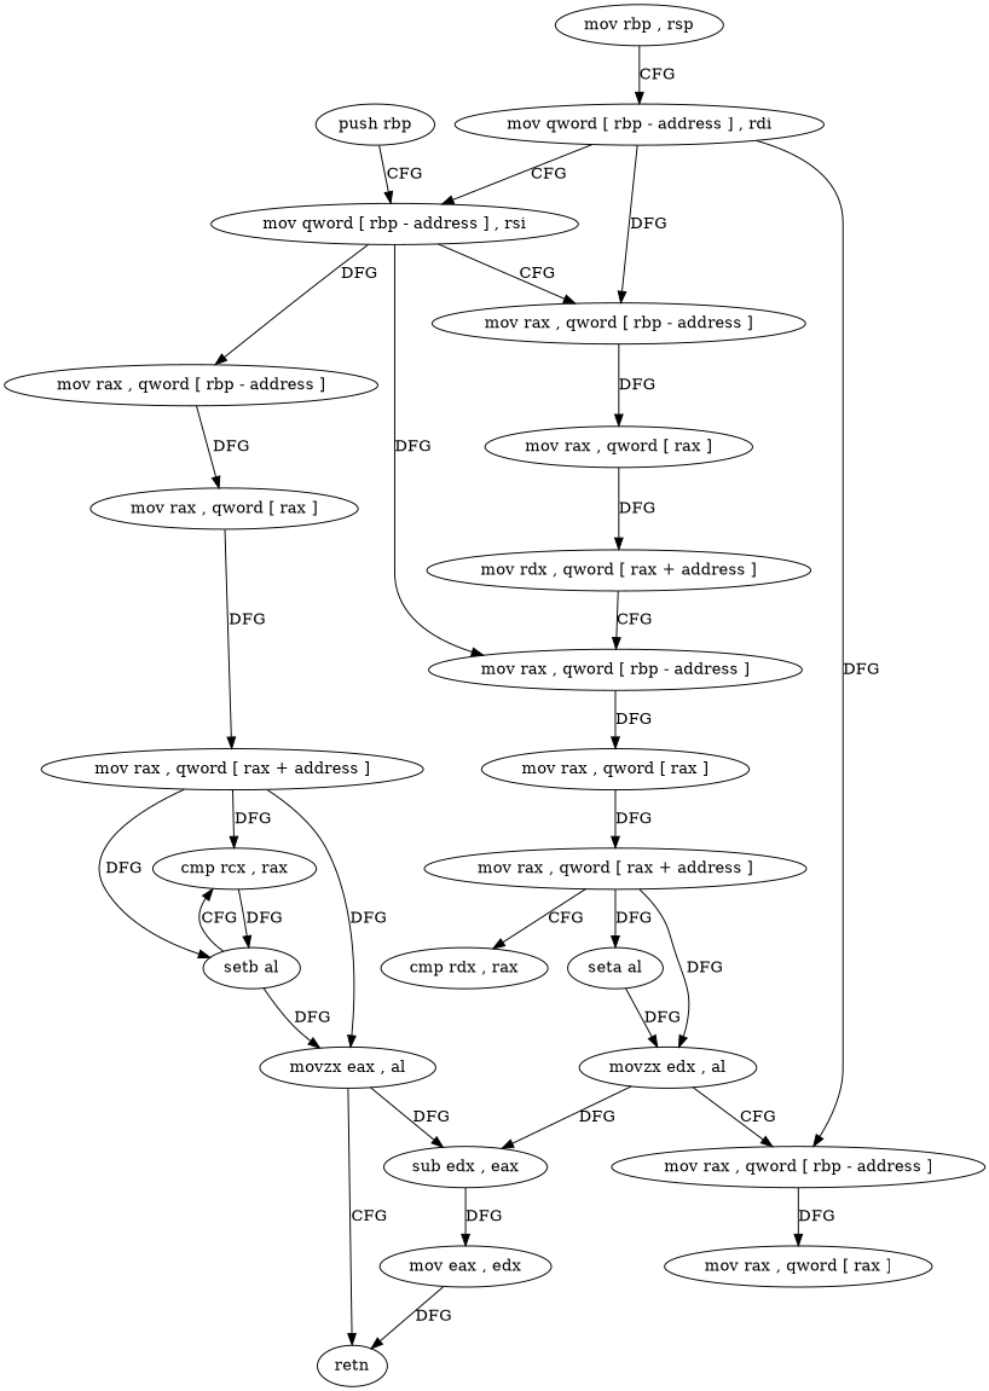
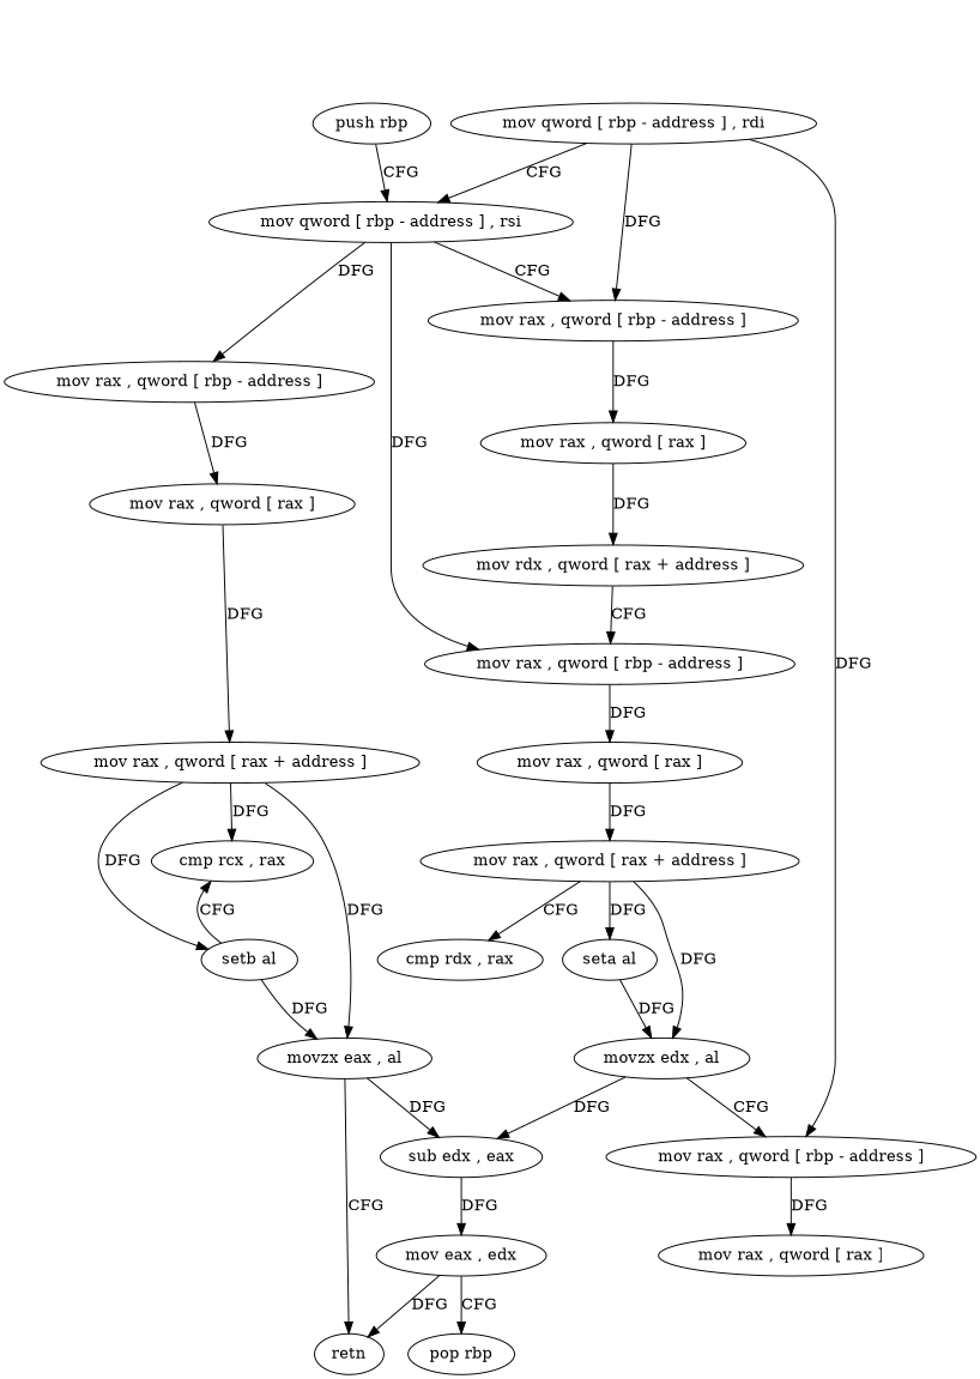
  digraph {
    n1 [label="push rbp"]
    n2 [label="mov qword [ rbp - address ] , rsi"]
-   n3 [label="mov rbp , rsp"]
    n4 [label="mov qword [ rbp - address ] , rdi"]
    n5 [label="mov rax , qword [ rbp - address ]"]
    n6 [label="mov rax , qword [ rbp - address ]"]
    n7 [label="mov rax , qword [ rbp - address ]"]
    n8 [label="mov rax , qword [ rbp - address ]"]
    n9 [label="mov rax , qword [ rax ]"]
    n10 [label="mov rax , qword [ rax ]"]
    n11 [label="mov rax , qword [ rax ]"]
    n12 [label="mov rax , qword [ rax ]"]
    n13 [label="mov rdx , qword [ rax + address ]"]
    n14 [label="seta al"]
    n15 [label="movzx edx , al"]
    n16 [label="mov rax , qword [ rax + address ]"]
    n17 [label="cmp rdx , rax"]
    n18 [label="sub edx , eax"]
    n19 [label="mov eax , edx"]
    n20 [label="cmp rcx , rax"]
    n21 [label="setb al"]
    n22 [label="mov rax , qword [ rax + address ]"]
    n23 [label="movzx eax , al"]
    n24 [label=retn]
+   n25 [label="pop rbp"]
    n1 -> n2 [label=CFG]
    n2 -> n5 [label=CFG]
    n2 -> n7 [label=DFG]
    n2 -> n8 [label=DFG]
-   n3 -> n4 [label=CFG]
    n4 -> n2 [label=CFG]
    n4 -> n5 [label=DFG]
    n4 -> n6 [label=DFG]
    n5 -> n9 [label=DFG]
    n6 -> n10 [label=DFG]
    n7 -> n11 [label=DFG]
    n8 -> n12 [label=DFG]
    n9 -> n13 [label=DFG]
    n11 -> n16 [label=DFG]
    n12 -> n22 [label=DFG]
    n13 -> n7 [label=CFG]
    n14 -> n15 [label=DFG]
    n15 -> n6 [label=CFG]
    n15 -> n18 [label=DFG]
    n16 -> n14 [label=DFG]
    n16 -> n15 [label=DFG]
    n16 -> n17 [label=CFG]
    n18 -> n19 [label=DFG]
    n19 -> n24 [label=DFG]
-   n20 -> n21 [label=DFG]
+   n19 -> n25 [label=CFG]
    n21 -> n20 [label=CFG]
    n21 -> n23 [label=DFG]
    n22 -> n20 [label=DFG]
    n22 -> n21 [label=DFG]
    n22 -> n23 [label=DFG]
    n23 -> n18 [label=DFG]
    n23 -> n24 [label=CFG]
  }
